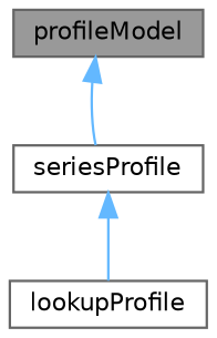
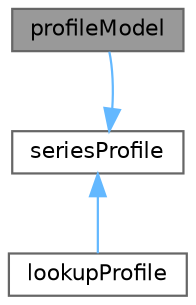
  digraph {
    node [color=gray40 fillcolor=white fontname=Helvetica fontsize=10 shape=box style=filled]
    edge [color=steelblue1 dir=back fontname=Helvetica fontsize=10 labelfontname=Helvetica labelfontsize=10 style=solid]
    n1 [fillcolor=grey60 fontcolor=black height=0.2 label=profileModel width=0.4]
    n2 [height=0.2 label=seriesProfile width=0.4]
    n3 [height=0.2 label=lookupProfile width=0.4]
-   n1 -> n2
+   n2 -> n1
    n2 -> n3
  }
